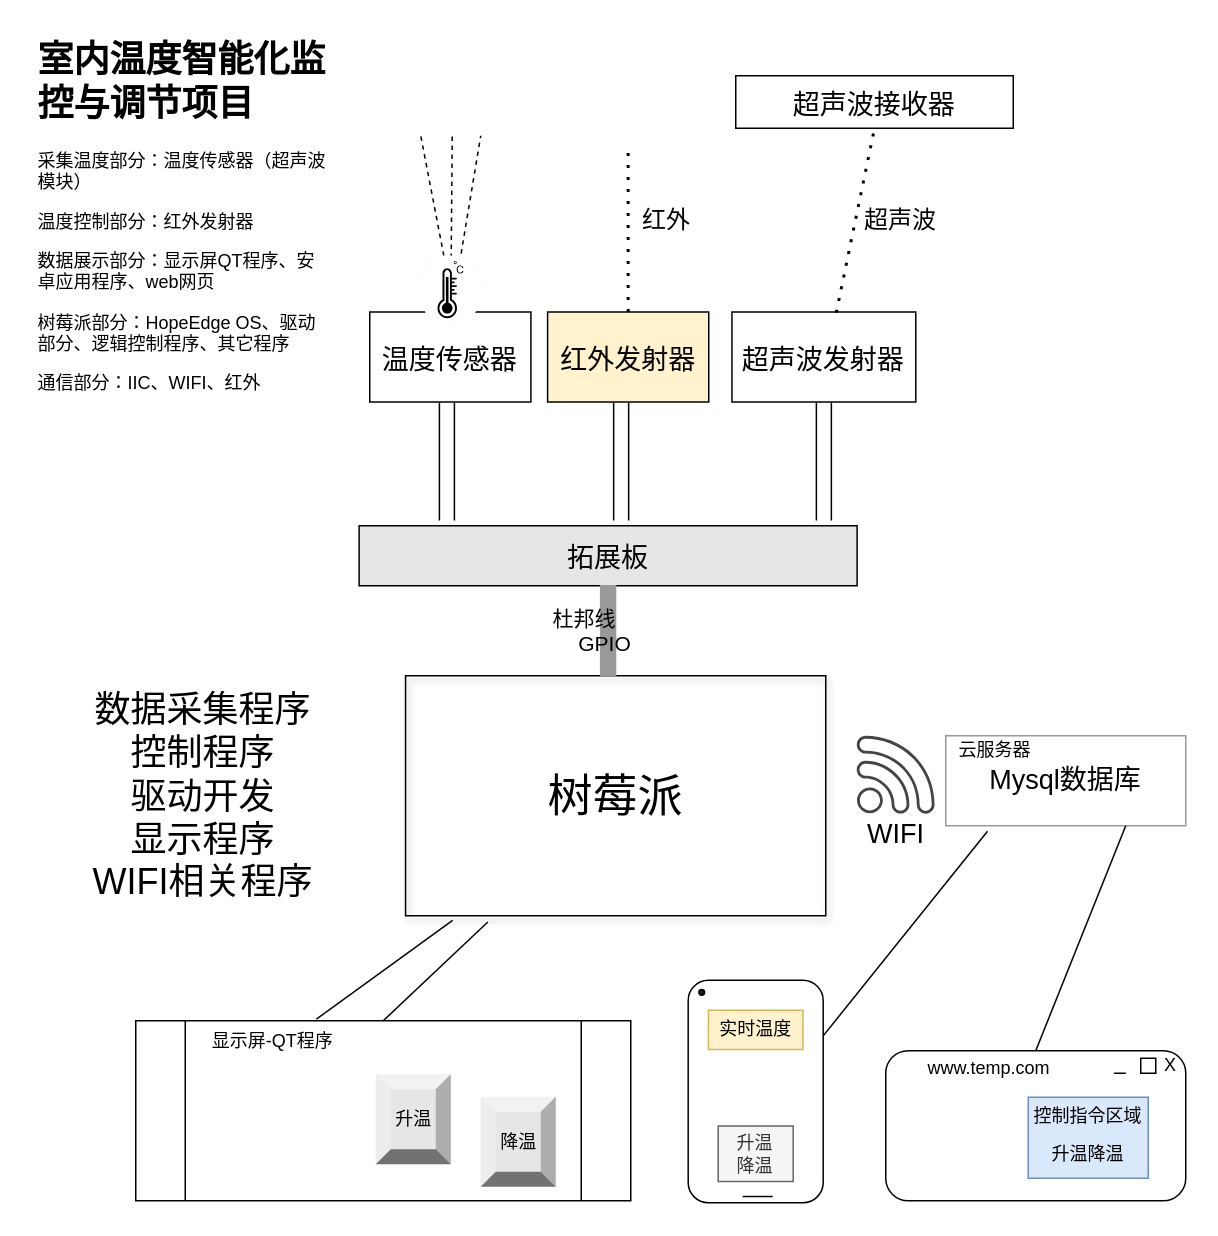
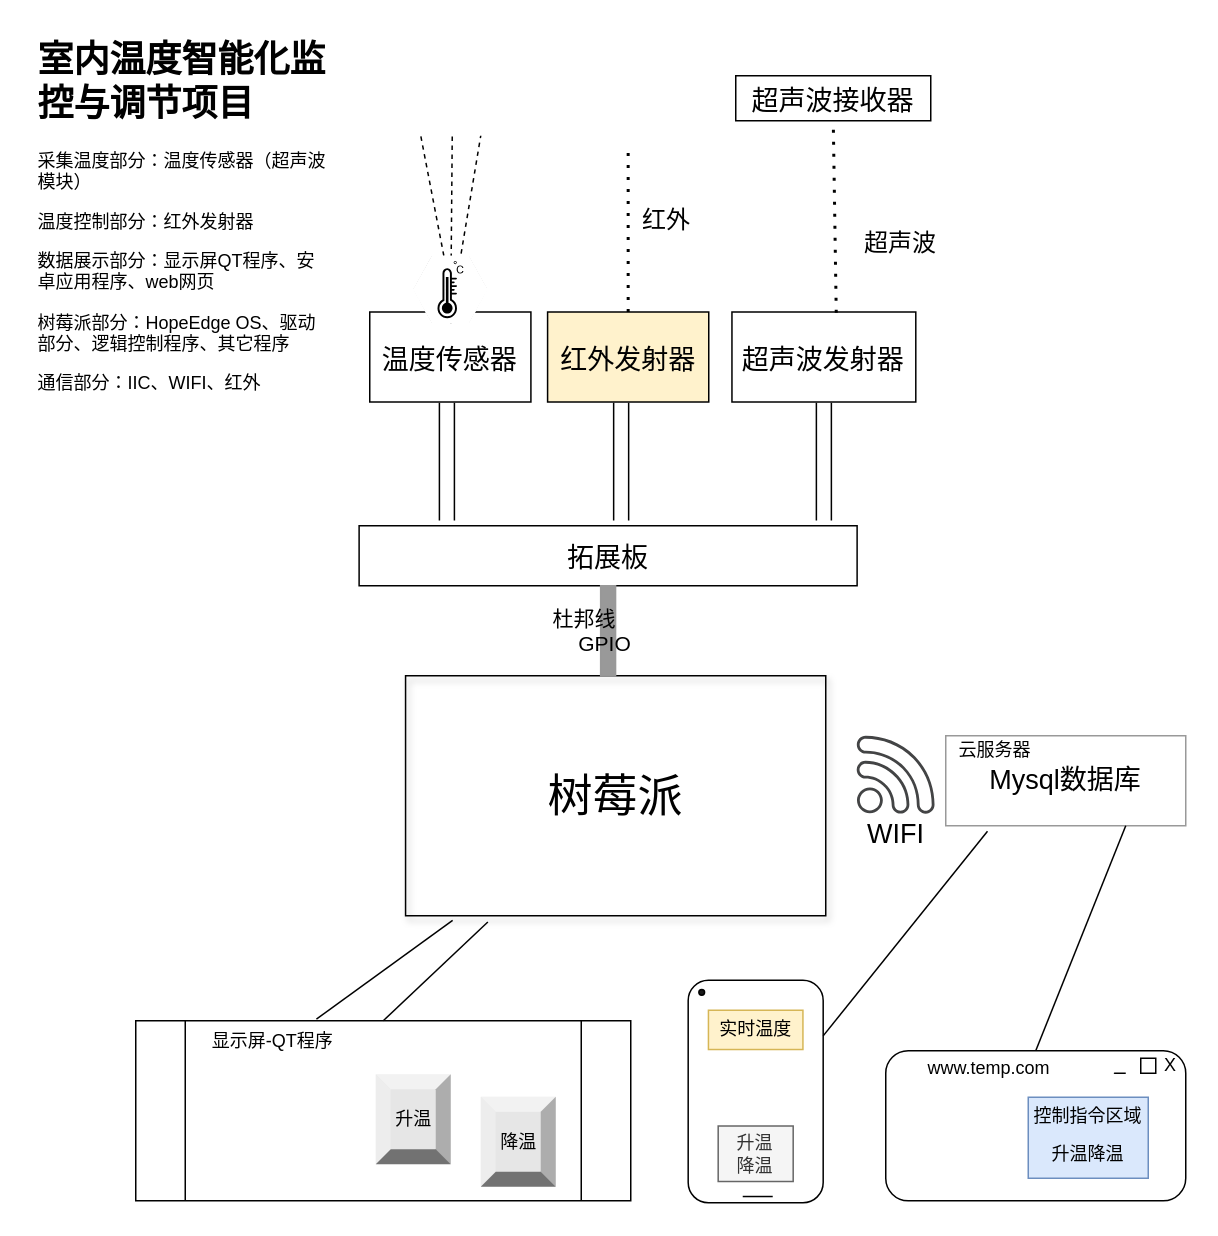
  <mxCell id="0" />
  <mxCell id="1" parent="0" />
  <mxCell id="2" value="&lt;h1&gt;室内温度智能化监控与调节项目&lt;/h1&gt;&lt;p&gt;采集温度部分：温度传感器（超声波模块）&lt;/p&gt;&lt;p&gt;温度控制部分：红外发射器&lt;/p&gt;&lt;p&gt;数据展示部分：显示屏QT程序、安卓应用程序、web网页&lt;/p&gt;&lt;p&gt;树莓派部分：HopeEdge OS、驱动部分、逻辑控制程序、其它程序&lt;/p&gt;&lt;p&gt;通信部分：IIC、WIFI、红外&lt;br&gt;&lt;/p&gt;" style="text;html=1;strokeColor=none;fillColor=none;spacing=5;spacingTop=-20;whiteSpace=wrap;overflow=hidden;rounded=0;" parent="1" vertex="1"><mxGeometry x="20" y="20" width="200" height="270" as="geometry" /></mxCell>
  <mxCell id="3" value="&lt;font style=&quot;font-size: 30px&quot;&gt;树莓派&lt;/font&gt;" style="rounded=0;whiteSpace=wrap;html=1;fontSize=24;fillColor=none;shadow=1;" parent="1" vertex="1"><mxGeometry x="269.88" y="450" width="280.12" height="160" as="geometry" /></mxCell>
- <mxCell id="4" value="&lt;font style=&quot;font-size: 18px&quot;&gt;拓展板&lt;/font&gt;" style="rounded=0;whiteSpace=wrap;html=1;fontSize=24;fillColor=#e6e6e6;" parent="1" vertex="1"><mxGeometry x="238.91" y="350" width="332" height="40" as="geometry" /></mxCell>
+ <mxCell id="4" value="&lt;font style=&quot;font-size: 18px&quot;&gt;拓展板&lt;/font&gt;" style="rounded=0;whiteSpace=wrap;html=1;fontSize=24;" parent="1" vertex="1"><mxGeometry x="238.91" y="350" width="332" height="40" as="geometry" /></mxCell>
  <mxCell id="5" value="&lt;font style=&quot;font-size: 18px&quot;&gt;温度传感器&lt;/font&gt;" style="rounded=0;whiteSpace=wrap;html=1;fontSize=24;" parent="1" vertex="1"><mxGeometry x="246" y="207.5" width="107.44" height="60" as="geometry" /></mxCell>
  <mxCell id="6" value="" style="shape=partialRectangle;whiteSpace=wrap;html=1;left=0;right=0;fillColor=none;fontSize=24;rotation=90;" parent="1" vertex="1"><mxGeometry x="258.69" y="302.25" width="77.5" height="10" as="geometry" /></mxCell>
  <mxCell id="7" value="&lt;font style=&quot;font-size: 18px&quot;&gt;超声波发射器&lt;/font&gt;" style="rounded=0;whiteSpace=wrap;html=1;fontSize=24;" parent="1" vertex="1"><mxGeometry x="487.47" y="207.5" width="122.56" height="60" as="geometry" /></mxCell>
  <mxCell id="8" value="" style="group" parent="1" vertex="1" connectable="0"><mxGeometry x="458.285" y="652.995" width="98.815" height="148.37" as="geometry" /></mxCell>
  <mxCell id="9" value="" style="rounded=1;whiteSpace=wrap;html=1;fontSize=12;rotation=90;" parent="8" vertex="1"><mxGeometry x="-29.185" y="29.185" width="148.37" height="90" as="geometry" /></mxCell>
  <mxCell id="10" value="实时温度" style="text;html=1;strokeColor=#d6b656;fillColor=#fff2cc;align=center;verticalAlign=middle;whiteSpace=wrap;rounded=0;fontSize=12;" parent="8" vertex="1"><mxGeometry x="13.5" y="20" width="63" height="26.18" as="geometry" /></mxCell>
  <mxCell id="11" value="&lt;div&gt;升温&lt;/div&gt;&lt;div&gt;降温&lt;br&gt;&lt;/div&gt;" style="text;html=1;strokeColor=#666666;fillColor=#f5f5f5;align=center;verticalAlign=middle;whiteSpace=wrap;rounded=0;fontSize=12;fontColor=#333333;" parent="8" vertex="1"><mxGeometry x="20" y="97.18" width="50" height="37" as="geometry" /></mxCell>
  <mxCell id="12" value="" style="endArrow=none;html=1;fontSize=12;" parent="8" edge="1"><mxGeometry width="50" height="50" relative="1" as="geometry"><mxPoint x="36.365" y="144.185" as="sourcePoint" /><mxPoint x="56.365" y="144.185" as="targetPoint" /></mxGeometry></mxCell>
  <mxCell id="13" value="" style="ellipse;whiteSpace=wrap;html=1;aspect=fixed;fontSize=12;fillColor=#1A1A1A;" parent="8" vertex="1"><mxGeometry x="7.12" y="6.18" width="3.82" height="3.82" as="geometry" /></mxCell>
  <mxCell id="14" value="" style="shape=image;html=1;verticalAlign=top;verticalLabelPosition=bottom;labelBackgroundColor=#ffffff;imageAspect=0;aspect=fixed;image=https://cdn4.iconfinder.com/data/icons/graphic-design-71/32/Graphic_Design_curve_editor-128.png;rounded=0;" vertex="1" parent="8"><mxGeometry x="24.36" y="53.54" width="41.28" height="41.28" as="geometry" /></mxCell>
  <mxCell id="15" value="" style="group;fontSize=14;" parent="1" vertex="1" connectable="0"><mxGeometry x="90" y="680" width="330" height="120" as="geometry" /></mxCell>
  <mxCell id="16" value="" style="shape=process;whiteSpace=wrap;html=1;backgroundOutline=1;fillColor=none;fontSize=12;" parent="15" vertex="1"><mxGeometry width="330" height="120" as="geometry" /></mxCell>
  <mxCell id="17" value="显示屏-QT程序" style="text;html=1;strokeColor=none;fillColor=none;align=center;verticalAlign=middle;whiteSpace=wrap;rounded=0;fontSize=12;" parent="15" vertex="1"><mxGeometry x="33" y="2.86" width="117" height="22.86" as="geometry" /></mxCell>
  <mxCell id="18" value="" style="shape=image;html=1;verticalAlign=top;verticalLabelPosition=bottom;labelBackgroundColor=#ffffff;imageAspect=0;aspect=fixed;image=https://cdn1.iconfinder.com/data/icons/Momentum_MatteEntireSet/32/curve-chart.png;rounded=0;" vertex="1" parent="15"><mxGeometry x="54.29" y="28.51" width="74.42" height="74.42" as="geometry" /></mxCell>
  <mxCell id="19" value="升温" style="labelPosition=center;verticalLabelPosition=middle;align=center;html=1;shape=mxgraph.basic.shaded_button;dx=10;fillColor=#E6E6E6;strokeColor=none;rounded=0;" vertex="1" parent="15"><mxGeometry x="160" y="35.72" width="50" height="60" as="geometry" /></mxCell>
  <mxCell id="20" value="降温" style="labelPosition=center;verticalLabelPosition=middle;align=center;html=1;shape=mxgraph.basic.shaded_button;dx=10;fillColor=#E6E6E6;strokeColor=none;rounded=0;" vertex="1" parent="15"><mxGeometry x="230" y="50.72" width="50" height="60" as="geometry" /></mxCell>
  <mxCell id="21" value="" style="shape=image;html=1;verticalAlign=top;verticalLabelPosition=bottom;labelBackgroundColor=#ffffff;imageAspect=0;aspect=fixed;image=https://cdn3.iconfinder.com/data/icons/logos-and-brands-adobe/512/272_Raspberry_Pi-128.png;fillColor=none;fontSize=12;" parent="1" vertex="1"><mxGeometry x="267.88" y="455" width="72" height="72" as="geometry" /></mxCell>
  <mxCell id="22" value="" style="rounded=0;whiteSpace=wrap;html=1;shadow=0;fontSize=12;rotation=90;strokeColor=#999999;fillColor=#999999;" parent="1" vertex="1"><mxGeometry x="374.85" y="415.09" width="60.12" height="9.94" as="geometry" /></mxCell>
  <mxCell id="23" value="杜邦线&amp;nbsp;&amp;nbsp; &amp;nbsp;&amp;nbsp; &amp;nbsp; GPIO" style="text;html=1;strokeColor=none;fillColor=none;align=center;verticalAlign=middle;whiteSpace=wrap;rounded=0;shadow=0;fontSize=14;" parent="1" vertex="1"><mxGeometry x="348" y="410.06" width="110" height="20" as="geometry" /></mxCell>
  <mxCell id="24" value="&lt;font style=&quot;font-size: 18px&quot;&gt;红外发射器&lt;/font&gt;" style="rounded=0;whiteSpace=wrap;html=1;fontSize=24;fillColor=#fff2cc;" parent="1" vertex="1"><mxGeometry x="364.56" y="207.5" width="107.44" height="60" as="geometry" /></mxCell>
  <mxCell id="25" value="" style="shape=partialRectangle;whiteSpace=wrap;html=1;left=0;right=0;fillColor=none;fontSize=24;rotation=90;" parent="1" vertex="1"><mxGeometry x="374.85" y="302.25" width="77.5" height="10" as="geometry" /></mxCell>
  <mxCell id="26" value="" style="shape=partialRectangle;whiteSpace=wrap;html=1;left=0;right=0;fillColor=none;fontSize=24;rotation=90;" parent="1" vertex="1"><mxGeometry x="510" y="302.25" width="77.5" height="10" as="geometry" /></mxCell>
  <mxCell id="27" value="" style="shape=image;html=1;verticalAlign=top;verticalLabelPosition=bottom;labelBackgroundColor=#ffffff;imageAspect=0;aspect=fixed;image=https://cdn2.iconfinder.com/data/icons/kitchen-appliances-computers-and-electronics/32/Appliances-19-128.png;shadow=0;strokeColor=#999999;fillColor=#999999;fontSize=12;" parent="1" vertex="1"><mxGeometry x="378.28" y="20" width="80" height="80" as="geometry" /></mxCell>
  <mxCell id="28" value="" style="endArrow=none;dashed=1;html=1;dashPattern=1 3;strokeWidth=2;fontSize=12;" parent="1" source="24" target="27" edge="1"><mxGeometry width="50" height="50" relative="1" as="geometry"><mxPoint x="380" y="160" as="sourcePoint" /><mxPoint x="430" y="110" as="targetPoint" /></mxGeometry></mxCell>
  <mxCell id="29" value="&lt;font style=&quot;font-size: 16px&quot;&gt;红外&lt;/font&gt;" style="text;html=1;strokeColor=none;fillColor=none;align=center;verticalAlign=middle;whiteSpace=wrap;rounded=0;fontSize=24;" parent="1" vertex="1"><mxGeometry x="418.28" y="130" width="51.72" height="28" as="geometry" /></mxCell>
  <mxCell id="30" value="" style="endArrow=none;dashed=1;html=1;dashPattern=1 3;strokeWidth=2;fontSize=12;entryX=0.5;entryY=1;entryDx=0;entryDy=0;" parent="1" edge="1" target="32"><mxGeometry width="50" height="50" relative="1" as="geometry"><mxPoint x="557" y="208" as="sourcePoint" /><mxPoint x="560" y="90" as="targetPoint" /></mxGeometry></mxCell>
- <mxCell id="31" value="&lt;font style=&quot;font-size: 16px&quot;&gt;超声波&lt;/font&gt;" style="text;html=1;strokeColor=none;fillColor=none;align=center;verticalAlign=middle;whiteSpace=wrap;rounded=0;fontSize=24;" parent="1" vertex="1"><mxGeometry x="560" y="130" width="80" height="28" as="geometry" /></mxCell>
- <mxCell id="32" value="&lt;font style=&quot;font-size: 18px&quot;&gt;超声波接收器&lt;/font&gt;" style="rounded=0;whiteSpace=wrap;html=1;fontSize=24;" parent="1" vertex="1"><mxGeometry x="490" y="50" width="185" height="35" as="geometry" /></mxCell>
+ <mxCell id="31" value="&lt;font style=&quot;font-size: 16px&quot;&gt;超声波&lt;/font&gt;" style="text;html=1;strokeColor=none;fillColor=none;align=center;verticalAlign=middle;whiteSpace=wrap;rounded=0;fontSize=24;" parent="1" vertex="1"><mxGeometry x="560" y="145" width="80" height="28" as="geometry" /></mxCell>
+ <mxCell id="32" value="&lt;font style=&quot;font-size: 18px&quot;&gt;超声波接收器&lt;/font&gt;" style="rounded=0;whiteSpace=wrap;html=1;fontSize=24;" parent="1" vertex="1"><mxGeometry x="490" y="50" width="130" height="30" as="geometry" /></mxCell>
  <mxCell id="33" value="" style="pointerEvents=1;shadow=0;dashed=0;html=1;strokeColor=none;fillColor=#434445;aspect=fixed;labelPosition=center;verticalLabelPosition=bottom;verticalAlign=top;align=center;outlineConnect=0;shape=mxgraph.vvd.wi_fi;fontSize=12;" parent="1" vertex="1"><mxGeometry x="570.64" y="490" width="51.92" height="51.92" as="geometry" /></mxCell>
  <mxCell id="34" value="&lt;font style=&quot;font-size: 18px&quot;&gt;WIFI&lt;/font&gt;" style="text;html=1;strokeColor=none;fillColor=none;align=center;verticalAlign=middle;whiteSpace=wrap;rounded=0;shadow=0;fontSize=12;" parent="1" vertex="1"><mxGeometry x="561.6" y="527" width="70" height="57.5" as="geometry" /></mxCell>
  <mxCell id="35" value="" style="group" parent="1" vertex="1" connectable="0"><mxGeometry x="630" y="490" width="160" height="60" as="geometry" /></mxCell>
  <mxCell id="36" value="&lt;font style=&quot;font-size: 18px&quot;&gt;Mysql数据库&lt;/font&gt;" style="rounded=0;whiteSpace=wrap;html=1;shadow=0;strokeColor=#999999;fontSize=12;fillColor=none;" parent="35" vertex="1"><mxGeometry width="160" height="60" as="geometry" /></mxCell>
  <mxCell id="37" value="云服务器" style="text;html=1;strokeColor=none;fillColor=none;align=center;verticalAlign=middle;whiteSpace=wrap;rounded=0;shadow=0;fontSize=12;" parent="35" vertex="1"><mxGeometry width="66.01" height="20" as="geometry" /></mxCell>
  <mxCell id="38" value="" style="endArrow=none;html=1;fontSize=24;exitX=0.365;exitY=-0.009;exitDx=0;exitDy=0;exitPerimeter=0;entryX=0.112;entryY=1.019;entryDx=0;entryDy=0;entryPerimeter=0;" parent="1" source="16" target="3" edge="1"><mxGeometry width="50" height="50" relative="1" as="geometry"><mxPoint x="100" y="670" as="sourcePoint" /><mxPoint x="290" y="620" as="targetPoint" /><Array as="points" /></mxGeometry></mxCell>
  <mxCell id="39" value="" style="endArrow=none;html=1;fontSize=24;exitX=0.5;exitY=0;exitDx=0;exitDy=0;entryX=0.112;entryY=1.019;entryDx=0;entryDy=0;entryPerimeter=0;" parent="1" source="16" edge="1"><mxGeometry width="50" height="50" relative="1" as="geometry"><mxPoint x="195.42" y="700" as="sourcePoint" /><mxPoint x="324.723" y="614.12" as="targetPoint" /><Array as="points" /></mxGeometry></mxCell>
  <mxCell id="40" value="" style="endArrow=none;html=1;fontSize=24;entryX=0.75;entryY=1;entryDx=0;entryDy=0;exitX=0.5;exitY=0;exitDx=0;exitDy=0;" parent="1" source="50" target="36" edge="1"><mxGeometry width="50" height="50" relative="1" as="geometry"><mxPoint x="70" y="910" as="sourcePoint" /><mxPoint x="120" y="860" as="targetPoint" /></mxGeometry></mxCell>
  <mxCell id="41" value="" style="endArrow=none;html=1;fontSize=24;exitX=0.25;exitY=0;exitDx=0;exitDy=0;entryX=0.174;entryY=1.061;entryDx=0;entryDy=0;entryPerimeter=0;" parent="1" source="9" target="36" edge="1"><mxGeometry width="50" height="50" relative="1" as="geometry"><mxPoint x="540" y="690" as="sourcePoint" /><mxPoint x="690" y="560" as="targetPoint" /></mxGeometry></mxCell>
- <mxCell id="42" value="&lt;div&gt;数据采集程序&lt;/div&gt;&lt;div&gt;控制程序&lt;br&gt;&lt;/div&gt;&lt;div&gt;驱动开发&lt;/div&gt;&lt;div&gt;显示程序&lt;/div&gt;&lt;div&gt;WIFI相关程序&lt;br&gt;&lt;/div&gt;&lt;div&gt;&lt;br&gt;&lt;/div&gt;" style="text;html=1;strokeColor=none;fillColor=none;align=center;verticalAlign=middle;whiteSpace=wrap;rounded=0;shadow=0;fontSize=24;" parent="1" vertex="1"><mxGeometry x="40" y="440" width="190" height="210" as="geometry" /></mxCell>
  <mxCell id="43" value="" style="endArrow=none;dashed=1;html=1;" edge="1" parent="1" target="48"><mxGeometry width="50" height="50" relative="1" as="geometry"><mxPoint x="299.98" y="207.5" as="sourcePoint" /><mxPoint x="280" y="90" as="targetPoint" /></mxGeometry></mxCell>
  <mxCell id="44" value="" style="group" vertex="1" connectable="0" parent="1"><mxGeometry x="274.72" y="90" width="50" height="125" as="geometry" /></mxCell>
  <mxCell id="45" value="" style="endArrow=none;dashed=1;html=1;" edge="1" parent="44" source="5"><mxGeometry width="50" height="50" relative="1" as="geometry"><mxPoint x="-4.72" y="140" as="sourcePoint" /><mxPoint x="26.28" as="targetPoint" /></mxGeometry></mxCell>
  <mxCell id="46" value="" style="endArrow=none;dashed=1;html=1;" edge="1" parent="44" source="48"><mxGeometry width="50" height="50" relative="1" as="geometry"><mxPoint x="25.26" y="117.5" as="sourcePoint" /><mxPoint x="5.28" as="targetPoint" /></mxGeometry></mxCell>
  <mxCell id="47" value="" style="endArrow=none;dashed=1;html=1;" edge="1" parent="44"><mxGeometry width="50" height="50" relative="1" as="geometry"><mxPoint x="25.28" y="120" as="sourcePoint" /><mxPoint x="45.28" as="targetPoint" /></mxGeometry></mxCell>
  <mxCell id="48" value="" style="verticalLabelPosition=bottom;html=1;verticalAlign=top;align=center;points=[[0,0.5,0],[0.125,0.25,0],[0.25,0,0],[0.5,0,0],[0.75,0,0],[0.875,0.25,0],[1,0.5,0],[0.875,0.75,0],[0.75,1,0],[0.5,1,0],[0.125,0.75,0]];pointerEvents=1;shape=mxgraph.cisco_safe.compositeIcon;bgIcon=mxgraph.cisco_safe.design.blank_device;resIcon=mxgraph.cisco_safe.design.sensor;shadow=0;fontSize=12;" parent="44" vertex="1"><mxGeometry y="80" width="50" height="45" as="geometry" /></mxCell>
  <mxCell id="49" value="" style="group" vertex="1" connectable="0" parent="1"><mxGeometry x="590" y="700" width="200" height="100" as="geometry" /></mxCell>
  <mxCell id="50" value="" style="rounded=1;whiteSpace=wrap;html=1;" parent="49" vertex="1"><mxGeometry width="200" height="100" as="geometry" /></mxCell>
  <mxCell id="51" value="" style="shape=image;html=1;verticalAlign=top;verticalLabelPosition=bottom;labelBackgroundColor=#ffffff;imageAspect=0;aspect=fixed;image=https://cdn2.iconfinder.com/data/icons/competitive-strategy-and-corporate-training/512/704_Arrow_chart_curve_experience_goal-128.png;rounded=0;" vertex="1" parent="49"><mxGeometry x="10" y="16" width="74" height="74" as="geometry" /></mxCell>
  <mxCell id="52" value="&lt;div style=&quot;font-size: 12px&quot;&gt;&lt;font style=&quot;font-size: 12px&quot;&gt;控制指令区域&lt;/font&gt;&lt;/div&gt;&lt;div&gt;&lt;font style=&quot;font-size: 12px&quot;&gt;升温降温&lt;br&gt;&lt;/font&gt;&lt;/div&gt;" style="text;html=1;strokeColor=#6c8ebf;fillColor=#dae8fc;align=center;verticalAlign=middle;whiteSpace=wrap;rounded=0;fontSize=24;" parent="49" vertex="1"><mxGeometry x="95" y="31" width="80" height="54" as="geometry" /></mxCell>
  <mxCell id="53" value="www.temp.com" style="text;html=1;strokeColor=none;fillColor=none;align=center;verticalAlign=middle;whiteSpace=wrap;rounded=0;fontSize=12;" parent="49" vertex="1"><mxGeometry x="20" y="2" width="98" height="20" as="geometry" /></mxCell>
  <mxCell id="54" value="" style="rounded=0;whiteSpace=wrap;html=1;fillColor=none;fontSize=12;" parent="49" vertex="1"><mxGeometry x="170" y="5" width="10" height="10" as="geometry" /></mxCell>
  <mxCell id="55" value="&lt;font style=&quot;font-size: 12px&quot;&gt;X&lt;/font&gt;" style="text;html=1;strokeColor=none;fillColor=none;align=center;verticalAlign=middle;whiteSpace=wrap;rounded=0;fontSize=24;" parent="49" vertex="1"><mxGeometry x="180" y="1" width="20" height="10" as="geometry" /></mxCell>
  <mxCell id="56" value="" style="endArrow=none;html=1;" edge="1" parent="49"><mxGeometry width="50" height="50" relative="1" as="geometry"><mxPoint x="160" y="15" as="sourcePoint" /><mxPoint x="160" y="15" as="targetPoint" /><Array as="points"><mxPoint x="150" y="15" /></Array></mxGeometry></mxCell>
